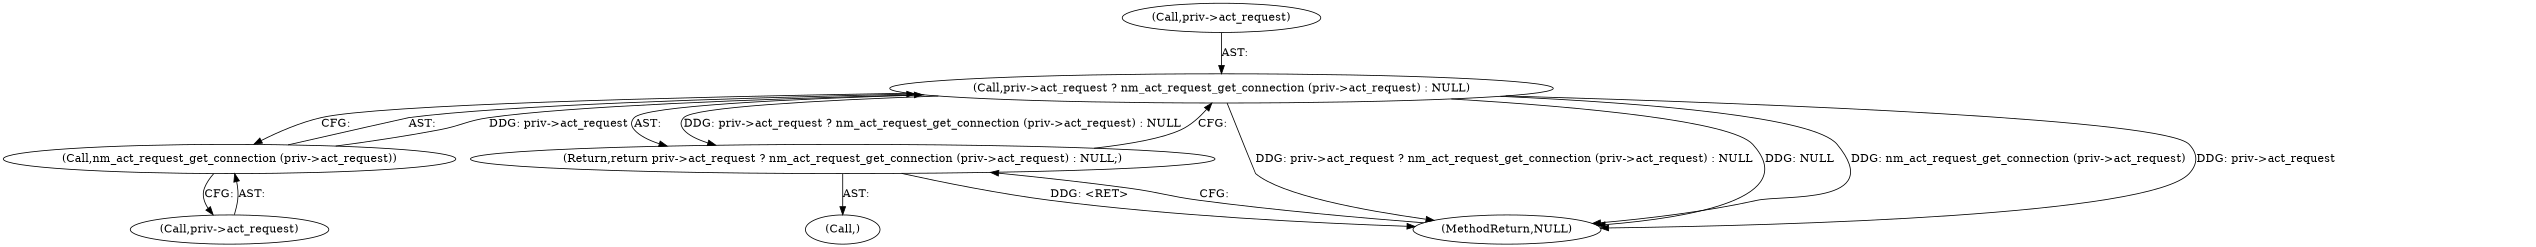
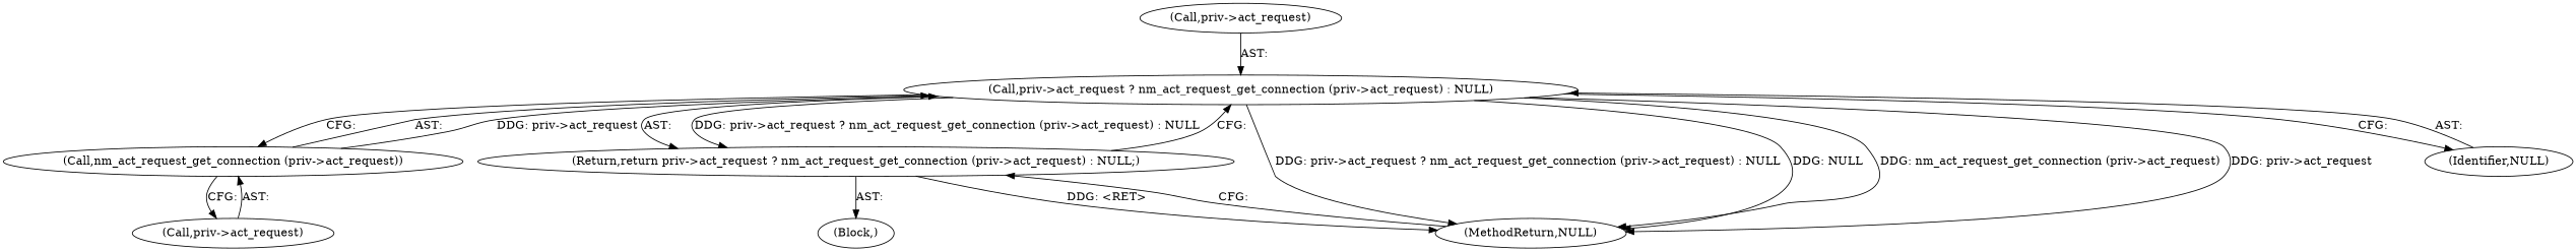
  digraph {
    n1 [label="(Call,priv->act_request ? nm_act_request_get_connection (priv->act_request) : NULL)"]
    n2 [label="(Call,nm_act_request_get_connection (priv->act_request))"]
    n3 [label="(Return,return priv->act_request ? nm_act_request_get_connection (priv->act_request) : NULL;)"]
    n4 [label="(MethodReturn,NULL)"]
+   n5 [label="(Identifier,NULL)"]
    n6 [label="(Call,priv->act_request)"]
-   n7 [label="(Call,)"]
+   n7 [label="(Block,)"]
    n8 [label="(Call,priv->act_request)"]
    n1 -> n2 [label="CFG: "]
    n1 -> n3 [label="AST: "]
    n1 -> n3 [label="DDG: priv->act_request ? nm_act_request_get_connection (priv->act_request) : NULL"]
    n1 -> n4 [label="DDG: priv->act_request ? nm_act_request_get_connection (priv->act_request) : NULL"]
    n1 -> n4 [label="DDG: NULL"]
    n1 -> n4 [label="DDG: nm_act_request_get_connection (priv->act_request)"]
    n1 -> n4 [label="DDG: priv->act_request"]
+   n1 -> n5 [label="CFG: "]
    n2 -> n1 [label="AST: "]
    n2 -> n1 [label="DDG: priv->act_request"]
    n2 -> n6 [label="CFG: "]
    n3 -> n1 [label="CFG: "]
    n3 -> n4 [label="DDG: <RET>"]
    n3 -> n7 [label="AST: "]
    n4 -> n3 [label="CFG: "]
+   n5 -> n1 [label="AST: "]
    n6 -> n2 [label="AST: "]
    n8 -> n1 [label="AST: "]
  }
